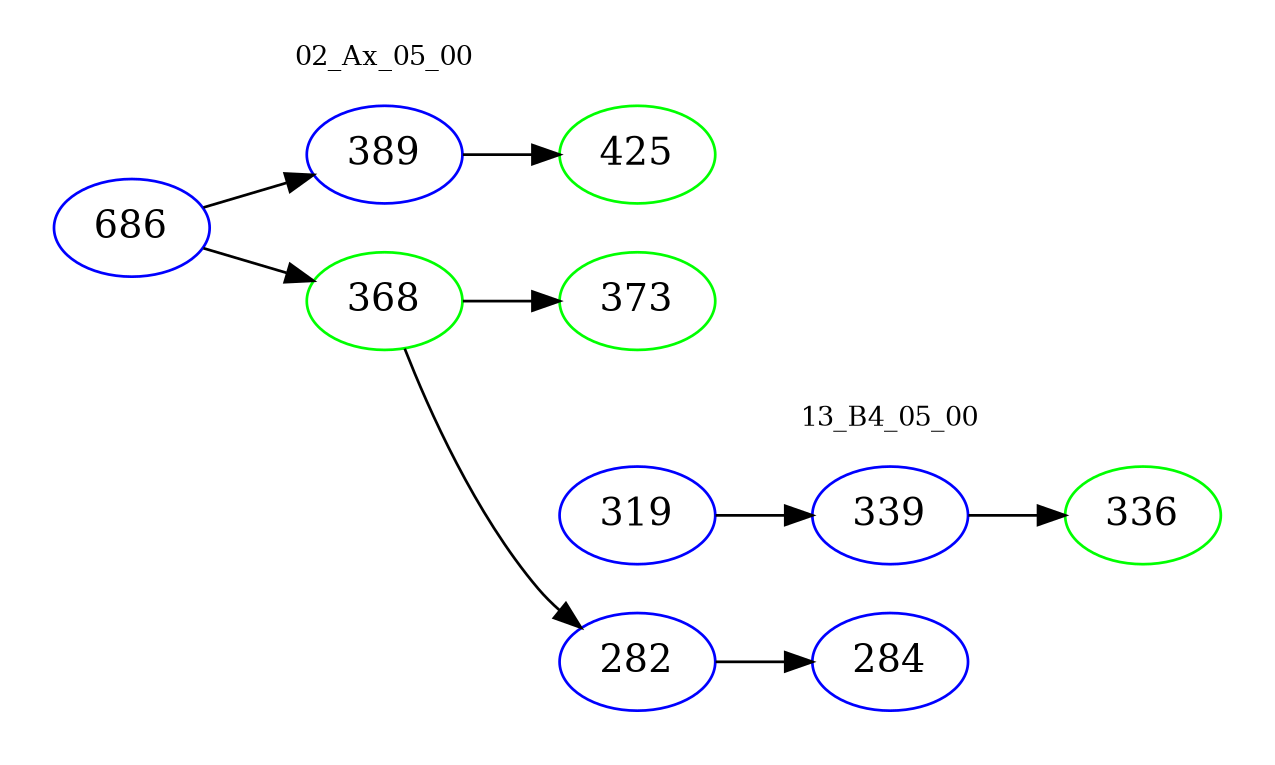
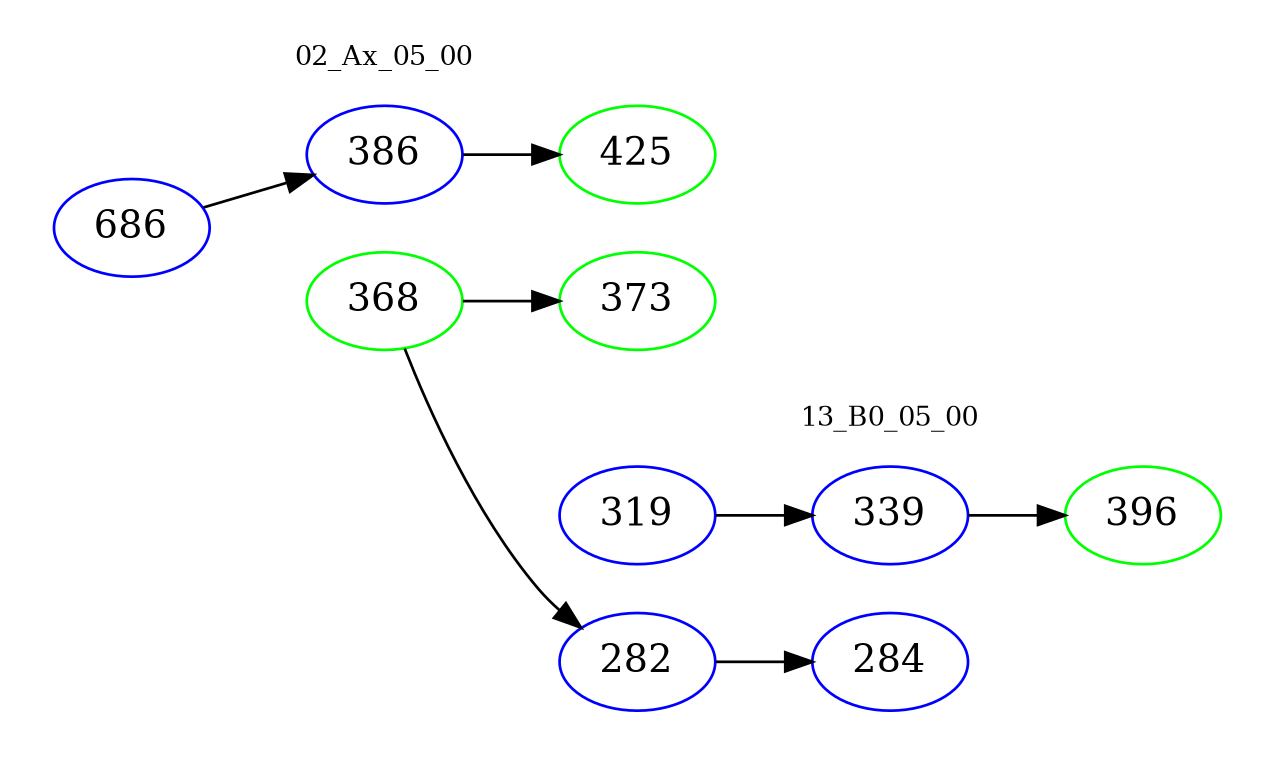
  digraph {
    rankdir=LR
    node [color=blue]
    edge [color=black]
    n1 [label=686]
-   n2 [label=389]
+   n2 [label=386]
    n3 [color=green label=368]
    n4 [color=green label=425]
    n5 [color=green label=373]
    n6 [label=319]
    n7 [label=282]
    n8 [label=339]
    n9 [label=284]
-   n10 [color=green label=336]
+   n10 [color=green label=396]
    subgraph cluster_1 {
      color=white
      fontsize=10
      label="02_Ax_05_00"
      n1
      n2
      n3
      n4
      n5
    }
    subgraph cluster_2 {
      color=white
      fontsize=10
-     label="13_B4_05_00"
+     label="13_B0_05_00"
      n6
      n7
      n8
      n9
      n10
    }
    n1 -> n2
-   n1 -> n3
    n2 -> n4
    n3 -> n5
    n3 -> n7
    n6 -> n8
    n7 -> n9
    n8 -> n10
  }
